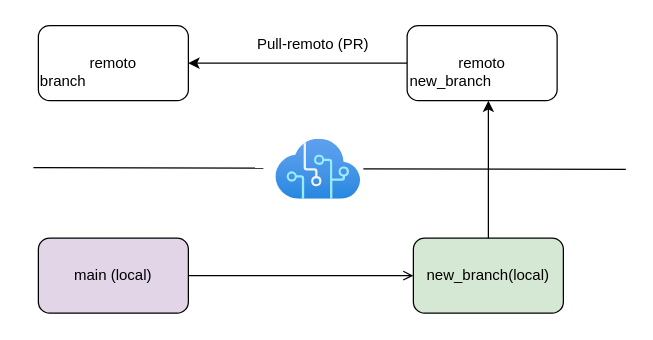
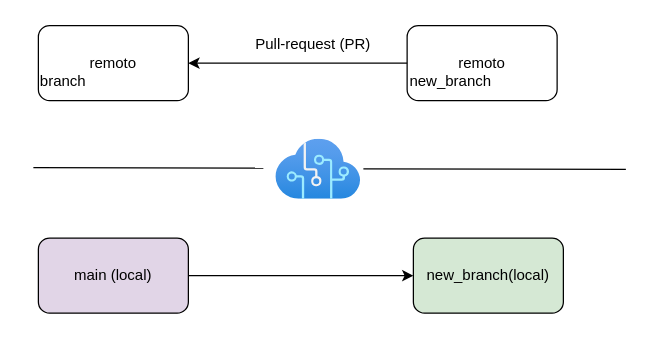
  <mxCell id="0" />
  <mxCell id="1" parent="0" />
  <mxCell id="2" value="" style="image;aspect=fixed;html=1;points=[];align=center;fontSize=12;image=img/lib/azure2/ai_machine_learning/Cognitive_Services.svg;" parent="1" vertex="1"><mxGeometry x="220" y="111" width="68" height="48" as="geometry" /></mxCell>
  <mxCell id="3" value="" style="endArrow=none;html=1;rounded=0;" edge="1" parent="1"><mxGeometry width="50" height="50" relative="1" as="geometry"><mxPoint x="290" y="134.5" as="sourcePoint" /><mxPoint x="500" y="135" as="targetPoint" /></mxGeometry></mxCell>
  <mxCell id="4" value="" style="endArrow=none;html=1;rounded=0;" edge="1" parent="1"><mxGeometry width="50" height="50" relative="1" as="geometry"><mxPoint x="26" y="133.5" as="sourcePoint" /><mxPoint x="210" y="134" as="targetPoint" /></mxGeometry></mxCell>
  <mxCell id="5" value="remoto" style="rounded=1;whiteSpace=wrap;html=1;" vertex="1" parent="1"><mxGeometry x="30" y="20" width="120" height="60" as="geometry" /></mxCell>
  <mxCell id="6" value="main (local)" style="rounded=1;whiteSpace=wrap;html=1;fillColor=#e1d5e7;" vertex="1" parent="1"><mxGeometry x="30" y="190" width="120" height="60" as="geometry" /></mxCell>
  <mxCell id="7" value="new_branch(local)" style="rounded=1;whiteSpace=wrap;html=1;fillColor=#d5e8d4;" vertex="1" parent="1"><mxGeometry x="330" y="190" width="120" height="60" as="geometry" /></mxCell>
- <mxCell id="8" value="" style="endArrow=open;html=1;rounded=0;exitX=1;exitY=0.5;exitDx=0;exitDy=0;entryX=0;entryY=0.5;entryDx=0;entryDy=0;" edge="1" parent="1" source="6" target="7"><mxGeometry width="50" height="50" relative="1" as="geometry"><mxPoint x="410" y="170" as="sourcePoint" /><mxPoint x="460" y="120" as="targetPoint" /></mxGeometry></mxCell>
+ <mxCell id="8" value="" style="endArrow=classic;html=1;rounded=0;exitX=1;exitY=0.5;exitDx=0;exitDy=0;entryX=0;entryY=0.5;entryDx=0;entryDy=0;" edge="1" parent="1" source="6" target="7"><mxGeometry width="50" height="50" relative="1" as="geometry"><mxPoint x="410" y="170" as="sourcePoint" /><mxPoint x="460" y="120" as="targetPoint" /></mxGeometry></mxCell>
  <mxCell id="9" value="remoto" style="rounded=1;whiteSpace=wrap;html=1;" vertex="1" parent="1"><mxGeometry x="325" y="20" width="120" height="60" as="geometry" /></mxCell>
  <mxCell id="10" value="new_branch" style="text;html=1;align=center;verticalAlign=middle;whiteSpace=wrap;rounded=0;" vertex="1" parent="1"><mxGeometry x="330" y="50" width="60" height="30" as="geometry" /></mxCell>
- <mxCell id="11" value="" style="endArrow=classic;html=1;rounded=0;exitX=0.5;exitY=0;exitDx=0;exitDy=0;entryX=1;entryY=1;entryDx=0;entryDy=0;" edge="1" parent="1" source="7" target="10"><mxGeometry width="50" height="50" relative="1" as="geometry"><mxPoint x="220" y="170" as="sourcePoint" /><mxPoint x="390" y="90" as="targetPoint" /></mxGeometry></mxCell>
- <mxCell id="12" value="Pull-remoto (PR)" style="text;html=1;align=center;verticalAlign=middle;whiteSpace=wrap;rounded=0;" vertex="1" parent="1"><mxGeometry x="180" y="20" width="140" height="30" as="geometry" /></mxCell>
+ <mxCell id="12" value="Pull-request (PR)" style="text;html=1;align=center;verticalAlign=middle;whiteSpace=wrap;rounded=0;" vertex="1" parent="1"><mxGeometry x="180" y="20" width="140" height="30" as="geometry" /></mxCell>
  <mxCell id="13" value="" style="endArrow=classic;html=1;rounded=0;entryX=1;entryY=0.5;entryDx=0;entryDy=0;exitX=0;exitY=0.5;exitDx=0;exitDy=0;" edge="1" parent="1" source="9" target="5"><mxGeometry width="50" height="50" relative="1" as="geometry"><mxPoint x="180" y="90" as="sourcePoint" /><mxPoint x="230" y="40" as="targetPoint" /></mxGeometry></mxCell>
  <mxCell id="14" value="branch" style="text;html=1;align=center;verticalAlign=middle;whiteSpace=wrap;rounded=0;" vertex="1" parent="1"><mxGeometry x="20" y="50" width="60" height="30" as="geometry" /></mxCell>
